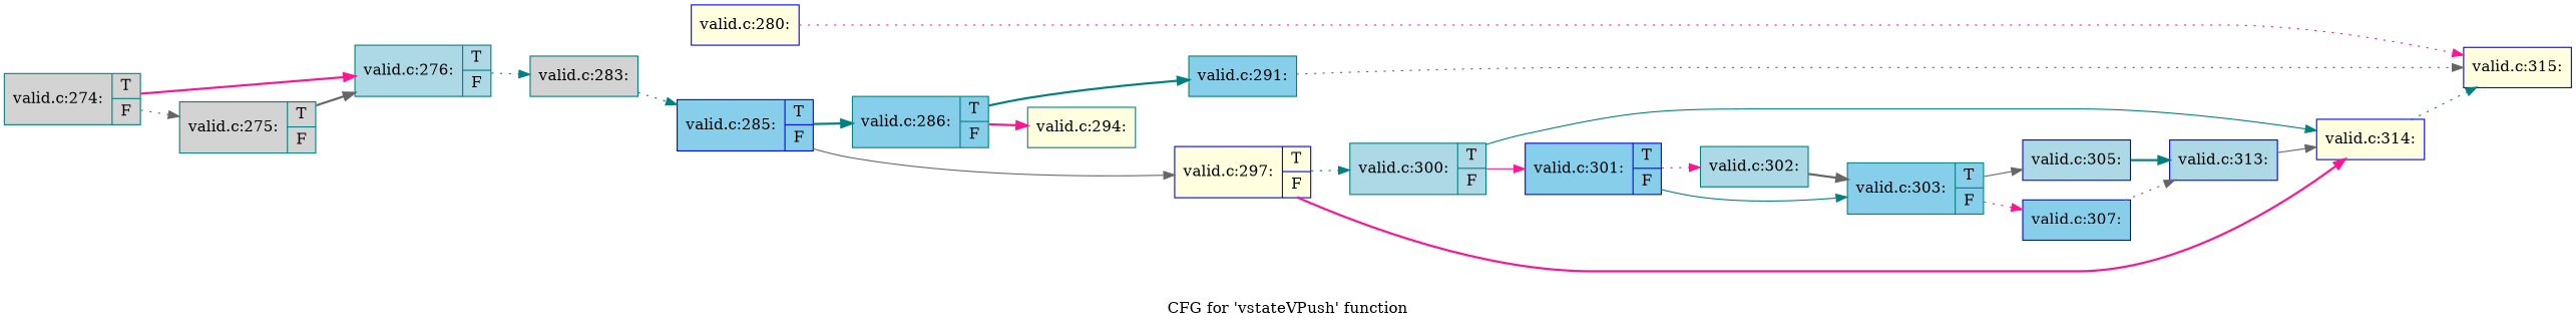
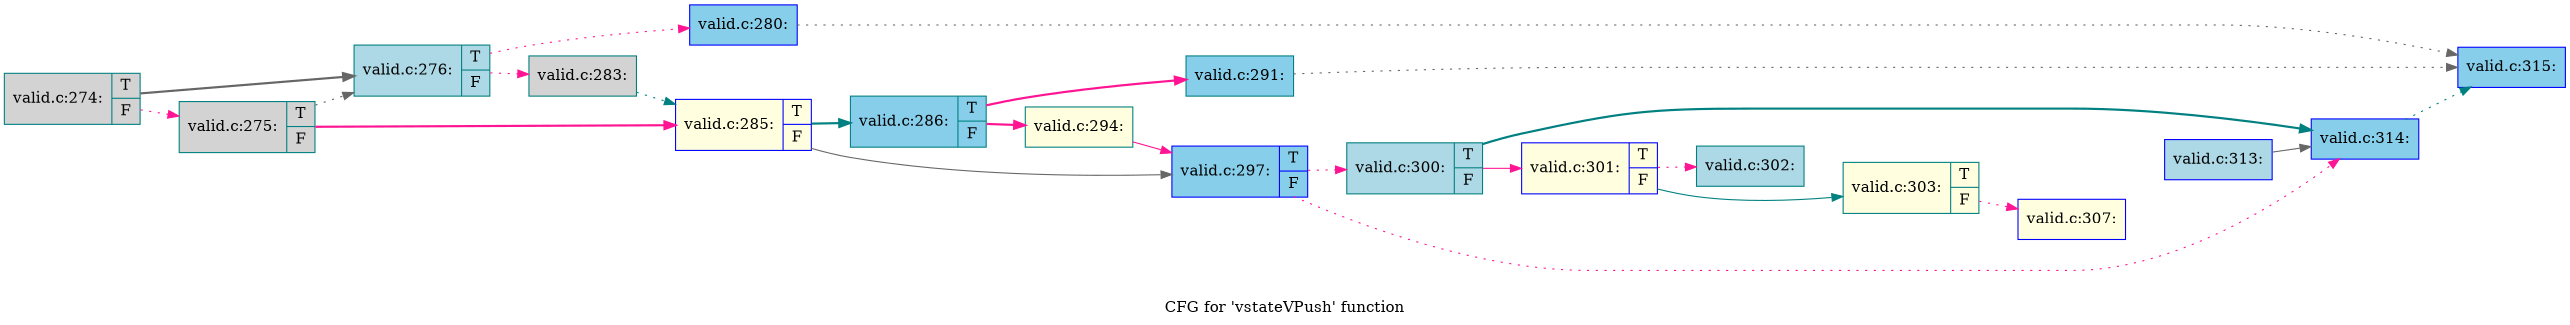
  digraph {
    label="CFG for 'vstateVPush' function"
    rankdir=LR
    node [color=teal fillcolor=skyblue shape=record style=filled]
    edge [color=deeppink style=dotted]
    n1 [fillcolor=lightgrey label="{valid.c:274:|{<s0>T|<s1>F}}"]
    n2 [fillcolor=lightblue label="{valid.c:276:|{<s0>T|<s1>F}}"]
    n3 [fillcolor=lightgrey label="{valid.c:275:|{<s0>T|<s1>F}}"]
-   n4 [color=blue fillcolor=lightyellow label="{valid.c:280:}"]
+   n4 [color=blue label="{valid.c:280:}"]
    n5 [fillcolor=lightgrey label="{valid.c:283:}"]
-   n6 [color=blue label="{valid.c:285:|{<s0>T|<s1>F}}"]
-   n7 [color=blue fillcolor=lightyellow label="{valid.c:315:}"]
+   n6 [color=blue fillcolor=lightyellow label="{valid.c:285:|{<s0>T|<s1>F}}"]
+   n7 [color=blue label="{valid.c:315:}"]
    n8 [label="{valid.c:286:|{<s0>T|<s1>F}}"]
-   n9 [color=blue fillcolor=lightyellow label="{valid.c:297:|{<s0>T|<s1>F}}"]
+   n9 [color=blue label="{valid.c:297:|{<s0>T|<s1>F}}"]
    n10 [label="{valid.c:291:}"]
    n11 [fillcolor=lightyellow label="{valid.c:294:}"]
    n12 [fillcolor=lightblue label="{valid.c:300:|{<s0>T|<s1>F}}"]
-   n13 [color=blue fillcolor=lightyellow label="{valid.c:314:}"]
-   n14 [color=blue label="{valid.c:301:|{<s0>T|<s1>F}}"]
+   n13 [color=blue label="{valid.c:314:}"]
+   n14 [color=blue fillcolor=lightyellow label="{valid.c:301:|{<s0>T|<s1>F}}"]
    n15 [fillcolor=lightblue label="{valid.c:302:}"]
-   n16 [label="{valid.c:303:|{<s0>T|<s1>F}}"]
-   n17 [color=blue fillcolor=lightblue label="{valid.c:305:}"]
-   n18 [color=blue label="{valid.c:307:}"]
+   n16 [fillcolor=lightyellow label="{valid.c:303:|{<s0>T|<s1>F}}"]
+   n18 [color=blue fillcolor=lightyellow label="{valid.c:307:}"]
    n19 [color=blue fillcolor=lightblue label="{valid.c:313:}"]
-   n1 -> n2 [style=bold]
-   n1 -> n3 [color=gray40]
-   n2 -> n5 [color=teal]
-   n3 -> n2 [color=gray40 style=bold]
-   n4 -> n7
+   n1 -> n2 [color=gray40 style=bold]
+   n1 -> n3
+   n2 -> n4
+   n2 -> n5
+   n3 -> n2 [color=gray40]
+   n3 -> n6 [style=bold]
+   n4 -> n7 [color=gray40]
    n5 -> n6 [color=teal]
    n6 -> n8 [color=teal style=bold]
    n6 -> n9 [color=gray40 style=solid]
-   n8 -> n10 [color=teal style=bold]
+   n8 -> n10 [style=bold]
    n8 -> n11 [style=bold]
-   n9 -> n12 [color=teal]
-   n9 -> n13 [style=bold]
+   n9 -> n12
+   n9 -> n13
    n10 -> n7 [color=gray40]
-   n12 -> n13 [color=teal style=solid]
+   n11 -> n9 [style=solid]
+   n12 -> n13 [color=teal style=bold]
    n12 -> n14 [style=solid]
    n13 -> n7 [color=teal]
    n14 -> n15
    n14 -> n16 [color=teal style=solid]
-   n15 -> n16 [color=gray40 style=bold]
-   n16 -> n17 [color=gray40 style=solid]
    n16 -> n18
-   n17 -> n19 [color=teal style=bold]
-   n18 -> n19 [color=gray40]
    n19 -> n13 [color=gray40 style=solid]
  }
